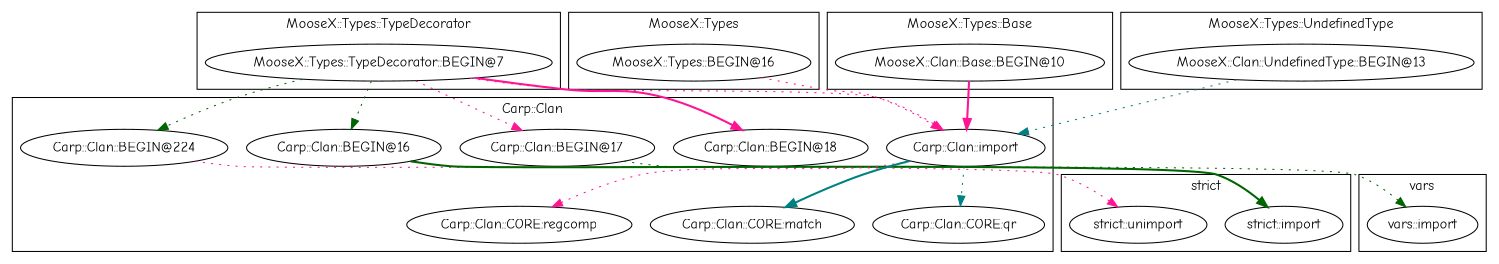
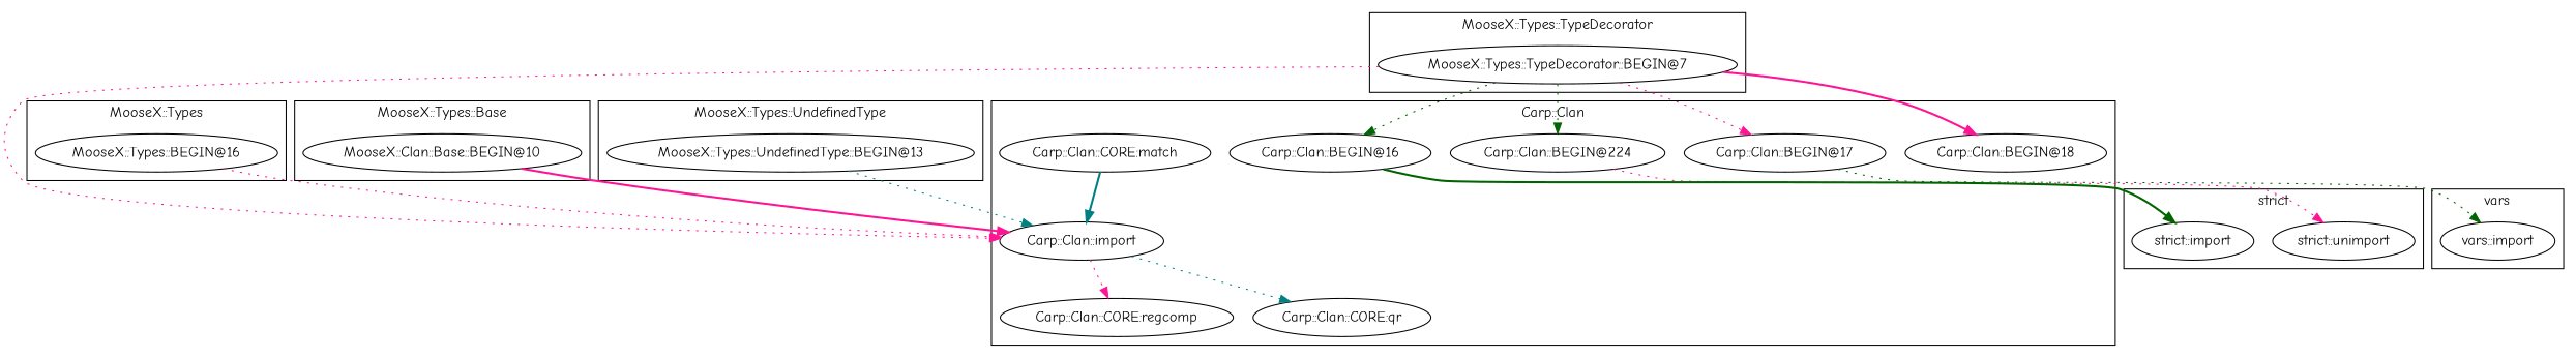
  digraph {
    fontname="Comic Neue"
    node [fontname="Comic Neue"]
    edge [color=deeppink fontname="Comic Neue" style=dotted]
    "vars::import"
    "MooseX::Types::TypeDecorator::BEGIN@7"
    "Carp::Clan::BEGIN@224"
    "Carp::Clan::BEGIN@17"
    "Carp::Clan::CORE:regcomp"
    "Carp::Clan::BEGIN@16"
    "Carp::Clan::CORE:match"
    "Carp::Clan::import"
    "Carp::Clan::BEGIN@18"
    "Carp::Clan::CORE:qr"
    "strict::import"
    "strict::unimport"
    "MooseX::Types::BEGIN@16"
    n14 [label="MooseX::Clan::Base::BEGIN@10"]
-   "MooseX::Types::UndefinedType::BEGIN@13" [label="MooseX::Clan::UndefinedType::BEGIN@13"]
+   "MooseX::Types::UndefinedType::BEGIN@13"
    subgraph cluster_1 {
      label=vars
      "vars::import"
    }
    subgraph cluster_2 {
      label="MooseX::Types::TypeDecorator"
      "MooseX::Types::TypeDecorator::BEGIN@7"
    }
    subgraph cluster_3 {
      label="Carp::Clan"
      "Carp::Clan::BEGIN@224"
      "Carp::Clan::BEGIN@17"
      "Carp::Clan::CORE:regcomp"
      "Carp::Clan::BEGIN@16"
      "Carp::Clan::CORE:match"
      "Carp::Clan::import"
      "Carp::Clan::BEGIN@18"
      "Carp::Clan::CORE:qr"
    }
    subgraph cluster_4 {
      label="strict"
      "strict::import"
      "strict::unimport"
    }
    subgraph cluster_5 {
      label="MooseX::Types"
      "MooseX::Types::BEGIN@16"
    }
    subgraph cluster_6 {
      label="MooseX::Types::Base"
      n14
    }
    subgraph cluster_7 {
      label="MooseX::Types::UndefinedType"
      "MooseX::Types::UndefinedType::BEGIN@13"
    }
    "MooseX::Types::TypeDecorator::BEGIN@7" -> "Carp::Clan::BEGIN@224" [color=darkgreen]
    "MooseX::Types::TypeDecorator::BEGIN@7" -> "Carp::Clan::BEGIN@17"
    "MooseX::Types::TypeDecorator::BEGIN@7" -> "Carp::Clan::BEGIN@16" [color=darkgreen]
    "MooseX::Types::TypeDecorator::BEGIN@7" -> "Carp::Clan::import"
    "MooseX::Types::TypeDecorator::BEGIN@7" -> "Carp::Clan::BEGIN@18" [style=bold]
    "Carp::Clan::BEGIN@224" -> "strict::unimport"
    "Carp::Clan::BEGIN@17" -> "vars::import" [color=darkgreen]
    "Carp::Clan::BEGIN@16" -> "strict::import" [color=darkgreen style=bold]
    "Carp::Clan::import" -> "Carp::Clan::CORE:regcomp"
-   "Carp::Clan::import" -> "Carp::Clan::CORE:match" [color=teal style=bold]
+   "Carp::Clan::CORE:match" -> "Carp::Clan::import" [color=teal style=bold]
    "Carp::Clan::import" -> "Carp::Clan::CORE:qr" [color=teal]
    "MooseX::Types::BEGIN@16" -> "Carp::Clan::import"
    n14 -> "Carp::Clan::import" [style=bold]
    "MooseX::Types::UndefinedType::BEGIN@13" -> "Carp::Clan::import" [color=teal]
  }
